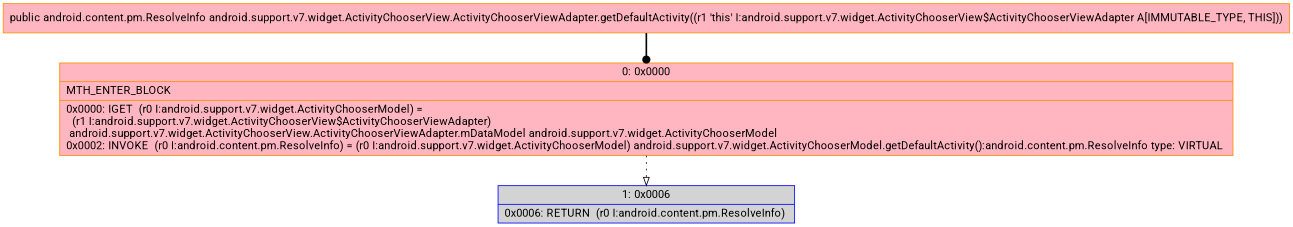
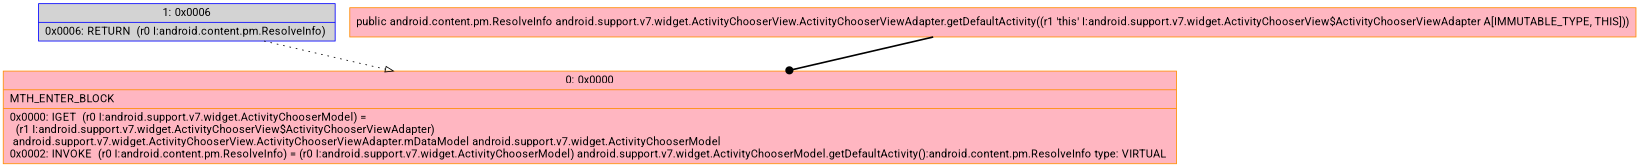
  digraph {
    fontname=Roboto
    node [shape=record style=filled fillcolor=lightpink color=darkorange fontname=Roboto]
    edge [fontname=Roboto]
    n1 [label="{0\:\ 0x0000|MTH_ENTER_BLOCK\l|0x0000: IGET  (r0 I:android.support.v7.widget.ActivityChooserModel) = \l  (r1 I:android.support.v7.widget.ActivityChooserView$ActivityChooserViewAdapter)\l android.support.v7.widget.ActivityChooserView.ActivityChooserViewAdapter.mDataModel android.support.v7.widget.ActivityChooserModel \l0x0002: INVOKE  (r0 I:android.content.pm.ResolveInfo) = (r0 I:android.support.v7.widget.ActivityChooserModel) android.support.v7.widget.ActivityChooserModel.getDefaultActivity():android.content.pm.ResolveInfo type: VIRTUAL \l}"]
    n2 [label="{1\:\ 0x0006|0x0006: RETURN  (r0 I:android.content.pm.ResolveInfo) \l}" fillcolor=lightgrey color=blue]
    n3 [label="{public android.content.pm.ResolveInfo android.support.v7.widget.ActivityChooserView.ActivityChooserViewAdapter.getDefaultActivity((r1 'this' I:android.support.v7.widget.ActivityChooserView$ActivityChooserViewAdapter A[IMMUTABLE_TYPE, THIS])) }"]
-   n1 -> n2 [style=dotted arrowhead=onormal]
+   n2 -> n1 [style=dotted arrowhead=onormal]
    n3 -> n1 [style=bold arrowhead=dot]
  }
